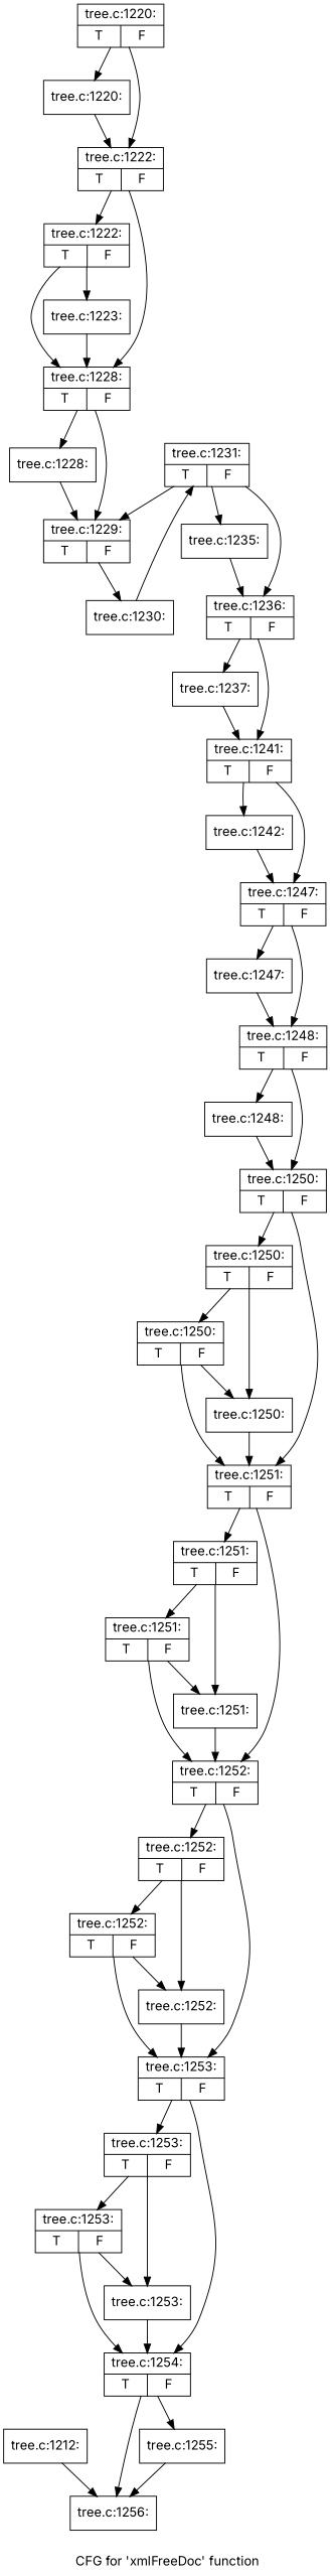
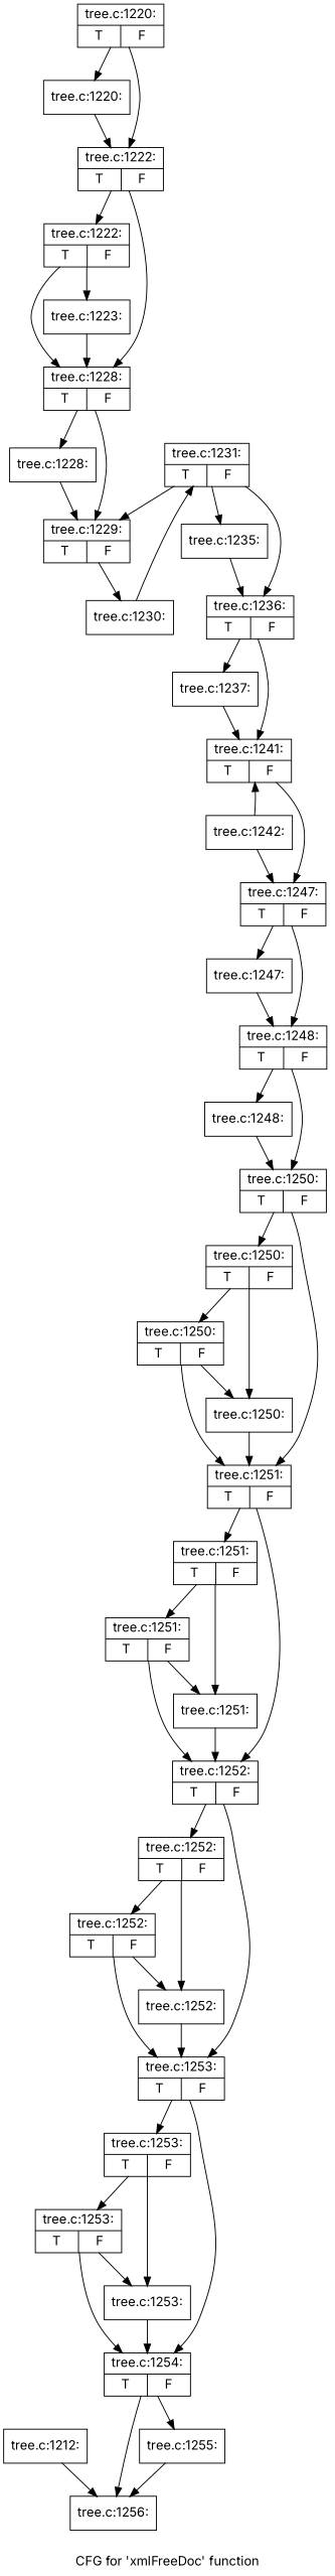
  digraph {
    fontname=Inter
    label="CFG for 'xmlFreeDoc' function"
    node [fontname=Inter shape=record]
    edge [fontname=Inter]
    n1 [label="{tree.c:1212:}"]
    n2 [label="{tree.c:1256:}"]
    n3 [label="{tree.c:1220:|{<s0>T|<s1>F}}"]
    n4 [label="{tree.c:1220:}"]
    n5 [label="{tree.c:1222:|{<s0>T|<s1>F}}"]
    n6 [label="{tree.c:1222:|{<s0>T|<s1>F}}"]
    n7 [label="{tree.c:1228:|{<s0>T|<s1>F}}"]
    n8 [label="{tree.c:1223:}"]
    n9 [label="{tree.c:1228:}"]
    n10 [label="{tree.c:1229:|{<s0>T|<s1>F}}"]
    n11 [label="{tree.c:1230:}"]
    n12 [label="{tree.c:1231:|{<s0>T|<s1>F}}"]
    n13 [label="{tree.c:1235:}"]
    n14 [label="{tree.c:1236:|{<s0>T|<s1>F}}"]
    n15 [label="{tree.c:1237:}"]
    n16 [label="{tree.c:1241:|{<s0>T|<s1>F}}"]
    n17 [label="{tree.c:1242:}"]
    n18 [label="{tree.c:1247:|{<s0>T|<s1>F}}"]
    n19 [label="{tree.c:1247:}"]
    n20 [label="{tree.c:1248:|{<s0>T|<s1>F}}"]
    n21 [label="{tree.c:1248:}"]
    n22 [label="{tree.c:1250:|{<s0>T|<s1>F}}"]
    n23 [label="{tree.c:1250:|{<s0>T|<s1>F}}"]
    n24 [label="{tree.c:1251:|{<s0>T|<s1>F}}"]
    n25 [label="{tree.c:1250:|{<s0>T|<s1>F}}"]
    n26 [label="{tree.c:1250:}"]
    n27 [label="{tree.c:1251:|{<s0>T|<s1>F}}"]
    n28 [label="{tree.c:1252:|{<s0>T|<s1>F}}"]
    n29 [label="{tree.c:1251:|{<s0>T|<s1>F}}"]
    n30 [label="{tree.c:1251:}"]
    n31 [label="{tree.c:1252:|{<s0>T|<s1>F}}"]
    n32 [label="{tree.c:1253:|{<s0>T|<s1>F}}"]
    n33 [label="{tree.c:1252:|{<s0>T|<s1>F}}"]
    n34 [label="{tree.c:1252:}"]
    n35 [label="{tree.c:1253:|{<s0>T|<s1>F}}"]
    n36 [label="{tree.c:1254:|{<s0>T|<s1>F}}"]
    n37 [label="{tree.c:1253:|{<s0>T|<s1>F}}"]
    n38 [label="{tree.c:1253:}"]
    n39 [label="{tree.c:1255:}"]
    n1 -> n2
    n3 -> n4
    n3 -> n5
    n4 -> n5
    n5 -> n6
    n5 -> n7
    n6 -> n7
    n6 -> n8
    n7 -> n9
    n7 -> n10
    n8 -> n7
    n9 -> n10
    n10 -> n11
    n11 -> n12
    n12 -> n10
    n12 -> n13
    n12 -> n14
    n13 -> n14
    n14 -> n15
    n14 -> n16
    n15 -> n16
-   n16 -> n17
+   n17 -> n16
    n16 -> n18
    n17 -> n18
    n18 -> n19
    n18 -> n20
    n19 -> n20
    n20 -> n21
    n20 -> n22
    n21 -> n22
    n22 -> n23
    n22 -> n24
    n23 -> n25
    n23 -> n26
    n24 -> n27
    n24 -> n28
    n25 -> n24
    n25 -> n26
    n26 -> n24
    n27 -> n29
    n27 -> n30
    n28 -> n31
    n28 -> n32
    n29 -> n28
    n29 -> n30
    n30 -> n28
    n31 -> n33
    n31 -> n34
    n32 -> n35
    n32 -> n36
    n33 -> n32
    n33 -> n34
    n34 -> n32
    n35 -> n37
    n35 -> n38
    n36 -> n2
    n36 -> n39
    n37 -> n36
    n37 -> n38
    n38 -> n36
    n39 -> n2
  }
